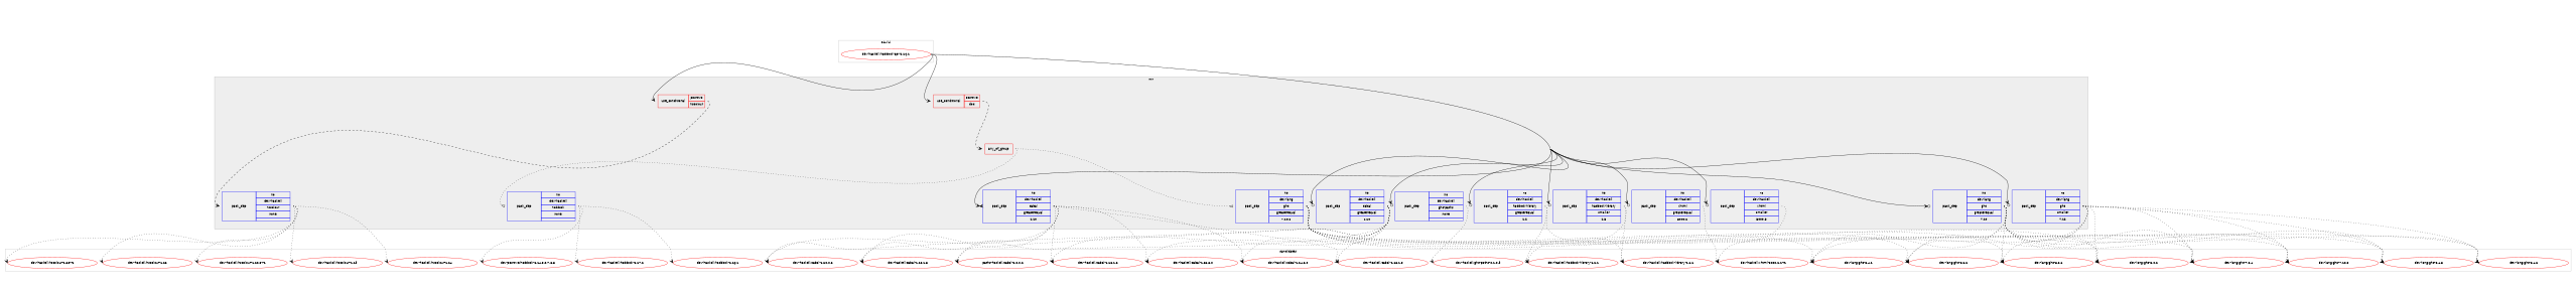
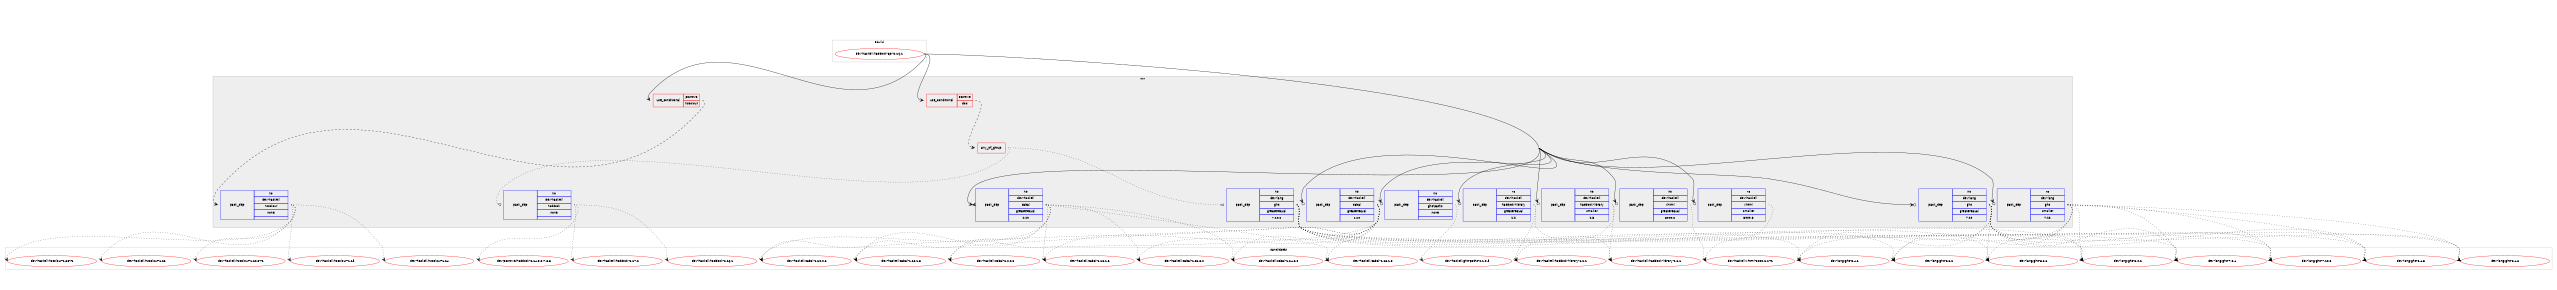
  digraph {
    compound=true
    concentrate=true
    fontname=Helvetica
    fontsize=10
    newrank=true
    rankdir=TB
    ranksep=1.5
    node [color=red fontname=Helvetica fontsize=10]
    edge [arrowhead=vee headport=w style=dotted tailport=e weight=100]
    n1 [label="dev-haskell/haddock-api-2.16.1" width=4]
    n2 [color=blue label=<<TABLE BORDER="0" CELLBORDER="1" CELLSPACING="0" CELLPADDING="4" WIDTH="220"><TR><TD ROWSPAN="6" CELLPADDING="30">pack_dep</TD></TR><TR><TD WIDTH="110">no</TD></TR><TR><TD>dev-haskell</TD></TR><TR><TD>haddock</TD></TR><TR><TD>none</TD></TR><TR><TD></TD></TR></TABLE>> shape=none]
    n3 [color=blue label=<<TABLE BORDER="0" CELLBORDER="1" CELLSPACING="0" CELLPADDING="4" WIDTH="220"><TR><TD ROWSPAN="6" CELLPADDING="30">pack_dep</TD></TR><TR><TD WIDTH="110">no</TD></TR><TR><TD>dev-lang</TD></TR><TR><TD>ghc</TD></TR><TR><TD>greaterequal</TD></TR><TR><TD>7.10.2</TD></TR></TABLE>> shape=none]
    n4 [label=<<TABLE BORDER="0" CELLBORDER="1" CELLSPACING="0" CELLPADDING="4"><TR><TD CELLPADDING="10">any_of_group</TD></TR></TABLE>> shape=none]
    n5 [label=<<TABLE BORDER="0" CELLBORDER="1" CELLSPACING="0" CELLPADDING="4"><TR><TD ROWSPAN="3" CELLPADDING="10">use_conditional</TD></TR><TR><TD>positive</TD></TR><TR><TD>doc</TD></TR></TABLE>> shape=none]
    n6 [color=blue label=<<TABLE BORDER="0" CELLBORDER="1" CELLSPACING="0" CELLPADDING="4" WIDTH="220"><TR><TD ROWSPAN="6" CELLPADDING="30">pack_dep</TD></TR><TR><TD WIDTH="110">no</TD></TR><TR><TD>dev-haskell</TD></TR><TR><TD>hscolour</TD></TR><TR><TD>none</TD></TR><TR><TD></TD></TR></TABLE>> shape=none]
    n7 [label=<<TABLE BORDER="0" CELLBORDER="1" CELLSPACING="0" CELLPADDING="4"><TR><TD ROWSPAN="3" CELLPADDING="10">use_conditional</TD></TR><TR><TD>positive</TD></TR><TR><TD>hscolour</TD></TR></TABLE>> shape=none]
    n8 [color=blue label=<<TABLE BORDER="0" CELLBORDER="1" CELLSPACING="0" CELLPADDING="4" WIDTH="220"><TR><TD ROWSPAN="6" CELLPADDING="30">pack_dep</TD></TR><TR><TD WIDTH="110">no</TD></TR><TR><TD>dev-haskell</TD></TR><TR><TD>cabal</TD></TR><TR><TD>greaterequal</TD></TR><TR><TD>1.10</TD></TR></TABLE>> shape=none]
    n9 [color=blue label=<<TABLE BORDER="0" CELLBORDER="1" CELLSPACING="0" CELLPADDING="4" WIDTH="220"><TR><TD ROWSPAN="6" CELLPADDING="30">pack_dep</TD></TR><TR><TD WIDTH="110">no</TD></TR><TR><TD>dev-haskell</TD></TR><TR><TD>cabal</TD></TR><TR><TD>greaterequal</TD></TR><TR><TD>1.10</TD></TR></TABLE>> shape=none]
    n10 [color=blue label=<<TABLE BORDER="0" CELLBORDER="1" CELLSPACING="0" CELLPADDING="4" WIDTH="220"><TR><TD ROWSPAN="6" CELLPADDING="30">pack_dep</TD></TR><TR><TD WIDTH="110">no</TD></TR><TR><TD>dev-haskell</TD></TR><TR><TD>ghc-paths</TD></TR><TR><TD>none</TD></TR><TR><TD></TD></TR></TABLE>> shape=none]
    n11 [color=blue label=<<TABLE BORDER="0" CELLBORDER="1" CELLSPACING="0" CELLPADDING="4" WIDTH="220"><TR><TD ROWSPAN="6" CELLPADDING="30">pack_dep</TD></TR><TR><TD WIDTH="110">no</TD></TR><TR><TD>dev-haskell</TD></TR><TR><TD>haddock-library</TD></TR><TR><TD>greaterequal</TD></TR><TR><TD>1.2</TD></TR></TABLE>> shape=none]
    n12 [color=blue label=<<TABLE BORDER="0" CELLBORDER="1" CELLSPACING="0" CELLPADDING="4" WIDTH="220"><TR><TD ROWSPAN="6" CELLPADDING="30">pack_dep</TD></TR><TR><TD WIDTH="110">no</TD></TR><TR><TD>dev-haskell</TD></TR><TR><TD>haddock-library</TD></TR><TR><TD>smaller</TD></TR><TR><TD>1.3</TD></TR></TABLE>> shape=none]
    n13 [color=blue label=<<TABLE BORDER="0" CELLBORDER="1" CELLSPACING="0" CELLPADDING="4" WIDTH="220"><TR><TD ROWSPAN="6" CELLPADDING="30">pack_dep</TD></TR><TR><TD WIDTH="110">no</TD></TR><TR><TD>dev-haskell</TD></TR><TR><TD>xhtml</TD></TR><TR><TD>greaterequal</TD></TR><TR><TD>3000.2</TD></TR></TABLE>> shape=none]
    n14 [color=blue label=<<TABLE BORDER="0" CELLBORDER="1" CELLSPACING="0" CELLPADDING="4" WIDTH="220"><TR><TD ROWSPAN="6" CELLPADDING="30">pack_dep</TD></TR><TR><TD WIDTH="110">no</TD></TR><TR><TD>dev-haskell</TD></TR><TR><TD>xhtml</TD></TR><TR><TD>smaller</TD></TR><TR><TD>3000.3</TD></TR></TABLE>> shape=none]
    n15 [color=blue label=<<TABLE BORDER="0" CELLBORDER="1" CELLSPACING="0" CELLPADDING="4" WIDTH="220"><TR><TD ROWSPAN="6" CELLPADDING="30">pack_dep</TD></TR><TR><TD WIDTH="110">no</TD></TR><TR><TD>dev-lang</TD></TR><TR><TD>ghc</TD></TR><TR><TD>greaterequal</TD></TR><TR><TD>7.10</TD></TR></TABLE>> shape=none]
    n16 [color=blue label=<<TABLE BORDER="0" CELLBORDER="1" CELLSPACING="0" CELLPADDING="4" WIDTH="220"><TR><TD ROWSPAN="6" CELLPADDING="30">pack_dep</TD></TR><TR><TD WIDTH="110">no</TD></TR><TR><TD>dev-lang</TD></TR><TR><TD>ghc</TD></TR><TR><TD>smaller</TD></TR><TR><TD>7.12</TD></TR></TABLE>> shape=none]
    n17 [label="dev-positive/haddock-2.14.3.0.7.8.3" width=4]
    n18 [label="dev-haskell/haddock-2.16.1" width=4]
    n19 [label="dev-haskell/haddock-2.17.2" width=4]
    n20 [label="dev-lang/ghc-7.10.3" width=4]
    n21 [label="dev-lang/ghc-7.8.4" width=4]
    n22 [label="dev-lang/ghc-8.0.2" width=4]
    n23 [label="dev-lang/ghc-8.2.1" width=4]
    n24 [label="dev-lang/ghc-8.2.2" width=4]
    n25 [label="dev-lang/ghc-8.4.1" width=4]
    n26 [label="dev-lang/ghc-8.4.2" width=4]
    n27 [label="dev-lang/ghc-8.4.3" width=4]
    n28 [label="dev-haskell/hscolour-1.19" width=4]
    n29 [label="dev-haskell/hscolour-1.20.3-r1" width=4]
    n30 [label="dev-haskell/hscolour-1.22" width=4]
    n31 [label="dev-haskell/hscolour-1.23-r1" width=4]
    n32 [label="dev-haskell/hscolour-1.24" width=4]
    n33 [label="dev-haskell/cabal-1.18.1.2" width=4]
    n34 [label="dev-haskell/cabal-1.18.1.3" width=4]
    n35 [label="dev-haskell/cabal-1.18.1.5" width=4]
    n36 [label="dev-haskell/cabal-1.20.0.2" width=4]
    n37 [label="dev-haskell/cabal-1.22.8.0" width=4]
    n38 [label="dev-haskell/cabal-1.24.2.0" width=4]
-   n39 [label="paths-haskell/cabal-2.0.0.2" width=4]
+   n39 [label="dev-haskell/cabal-2.0.0.2" width=4]
    n40 [label="dev-haskell/ghc-paths-0.1.0.9" width=4]
    n41 [label="dev-haskell/haddock-library-1.1.1" width=4]
    n42 [label="dev-haskell/haddock-library-1.2.1" width=4]
    n43 [label="dev-haskell/xhtml-3000.2.1-r1" width=4]
    subgraph cluster_1 {
      color=gray
      label=<<i>ebuild</i>>
      rank=same
      n1
    }
    subgraph cluster_2 {
      color=gray
      label=<<i>dependencies</i>>
      subgraph cluster_3 {
        color=gray
        fillcolor="#eeeeee"
        label=<<i>compile</i>>
        style=filled
        subgraph sub_4 {
          color=gray
          fillcolor="#eeeeee"
          label=<<i>compile</i>>
          style=filled
          n5
          subgraph sub_5 {
            color=gray
            fillcolor="#eeeeee"
            label=<<i>compile</i>>
            style=filled
            n4
            subgraph sub_6 {
              color=gray
              fillcolor="#eeeeee"
              label=<<i>compile</i>>
              style=filled
              n2
            }
            subgraph sub_7 {
              color=gray
              fillcolor="#eeeeee"
              label=<<i>compile</i>>
              style=filled
              n3
            }
          }
        }
        subgraph sub_8 {
          color=gray
          fillcolor="#eeeeee"
          label=<<i>compile</i>>
          style=filled
          n7
          subgraph sub_9 {
            color=gray
            fillcolor="#eeeeee"
            label=<<i>compile</i>>
            style=filled
            n6
          }
        }
        subgraph sub_10 {
          color=gray
          fillcolor="#eeeeee"
          label=<<i>compile</i>>
          style=filled
          n8
        }
      }
      subgraph cluster_11 {
        color=gray
        fillcolor="#eeeeee"
        label=<<i>compile and run</i>>
        style=filled
        subgraph sub_12 {
          color=gray
          fillcolor="#eeeeee"
          label=<<i>compile and run</i>>
          style=filled
          n9
        }
        subgraph sub_13 {
          color=gray
          fillcolor="#eeeeee"
          label=<<i>compile and run</i>>
          style=filled
          n10
        }
        subgraph sub_14 {
          color=gray
          fillcolor="#eeeeee"
          label=<<i>compile and run</i>>
          style=filled
          n11
        }
        subgraph sub_15 {
          color=gray
          fillcolor="#eeeeee"
          label=<<i>compile and run</i>>
          style=filled
          n12
        }
        subgraph sub_16 {
          color=gray
          fillcolor="#eeeeee"
          label=<<i>compile and run</i>>
          style=filled
          n13
        }
        subgraph sub_17 {
          color=gray
          fillcolor="#eeeeee"
          label=<<i>compile and run</i>>
          style=filled
          n14
        }
        subgraph sub_18 {
          color=gray
          fillcolor="#eeeeee"
          label=<<i>compile and run</i>>
          style=filled
          n15
        }
        subgraph sub_19 {
          color=gray
          fillcolor="#eeeeee"
          label=<<i>compile and run</i>>
          style=filled
          n16
        }
      }
      subgraph cluster_20 {
        color=gray
        fillcolor="#eeeeee"
        label=<<i>run</i>>
        style=filled
      }
    }
    subgraph cluster_21 {
      color=gray
      label=<<i>candidates</i>>
      rank=same
      subgraph sub_22 {
        color=black
        label=<<i>candidates</i>>
        nodesep=1
        rank=same
        n17
        n18
        n19
      }
      subgraph sub_23 {
        color=black
        label=<<i>candidates</i>>
        nodesep=1
        rank=same
        n20
        n21
        n22
        n23
        n24
        n25
        n26
        n27
      }
      subgraph sub_24 {
        color=black
        label=<<i>candidates</i>>
        nodesep=1
        rank=same
        n28
        n29
        n30
        n31
        n32
      }
      subgraph sub_25 {
        color=black
        label=<<i>candidates</i>>
        nodesep=1
        rank=same
        n33
        n34
        n35
        n36
        n37
        n38
        n39
      }
      subgraph sub_26 {
        color=black
        label=<<i>candidates</i>>
        nodesep=1
        rank=same
        n33
        n34
        n35
        n36
        n37
        n38
        n39
      }
      subgraph sub_27 {
        color=black
        label=<<i>candidates</i>>
        nodesep=1
        rank=same
        n40
      }
      subgraph sub_28 {
        color=black
        label=<<i>candidates</i>>
        nodesep=1
        rank=same
        n41
        n42
      }
      subgraph sub_29 {
        color=black
        label=<<i>candidates</i>>
        nodesep=1
        rank=same
        n41
        n42
      }
      subgraph sub_30 {
        color=black
        label=<<i>candidates</i>>
        nodesep=1
        rank=same
        n43
      }
      subgraph sub_31 {
        color=black
        label=<<i>candidates</i>>
        nodesep=1
        rank=same
        n43
      }
      subgraph sub_32 {
        color=black
        label=<<i>candidates</i>>
        nodesep=1
        rank=same
        n20
        n21
        n22
        n23
        n24
        n25
        n26
        n27
      }
      subgraph sub_33 {
        color=black
        label=<<i>candidates</i>>
        nodesep=1
        rank=same
        n20
        n21
        n22
        n23
        n24
        n25
        n26
        n27
      }
    }
    n1 -> n5 [style=solid weight=20]
    n1 -> n7 [style=solid weight=20]
    n1 -> n8 [style=solid weight=20]
    n1 -> n9 [arrowhead=odotvee style=solid weight=20]
    n1 -> n10 [arrowhead=odotvee style=solid weight=20]
    n1 -> n11 [arrowhead=odotvee style=solid weight=20]
    n1 -> n12 [arrowhead=odotvee style=solid weight=20]
    n1 -> n13 [arrowhead=odotvee style=solid weight=20]
    n1 -> n14 [arrowhead=odotvee style=solid weight=20]
    n1 -> n15 [arrowhead=odotvee style=solid weight=20]
    n1 -> n16 [arrowhead=odotvee style=solid weight=20]
    n2 -> n17
    n2 -> n18
    n2 -> n19
    n3 -> n20
    n3 -> n21
    n3 -> n22
    n3 -> n23
    n3 -> n24
    n3 -> n25
    n3 -> n26
    n3 -> n27
    n4 -> n2 [arrowhead=oinv weight=20]
    n4 -> n3 [arrowhead=oinv weight=20]
    n5 -> n4 [style=dashed weight=20]
    n6 -> n28
    n6 -> n29
    n6 -> n30
    n6 -> n31
    n6 -> n32
    n7 -> n6 [style=dashed weight=20]
    n8 -> n33
    n8 -> n34
    n8 -> n35
    n8 -> n36
    n8 -> n37
    n8 -> n38
    n8 -> n39
    n9 -> n33
    n9 -> n34
    n9 -> n35
    n9 -> n36
    n9 -> n37
    n9 -> n38
    n9 -> n39
    n10 -> n40
    n11 -> n41
    n11 -> n42
    n12 -> n41
    n12 -> n42
    n13 -> n43
    n14 -> n43
    n15 -> n20
    n15 -> n21
    n15 -> n22
    n15 -> n23
    n15 -> n24
    n15 -> n25
    n15 -> n26
    n15 -> n27
    n16 -> n20
    n16 -> n21
    n16 -> n22
    n16 -> n23
    n16 -> n24
    n16 -> n25
    n16 -> n26
    n16 -> n27
  }
